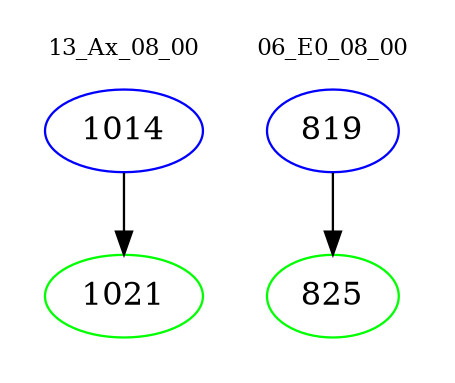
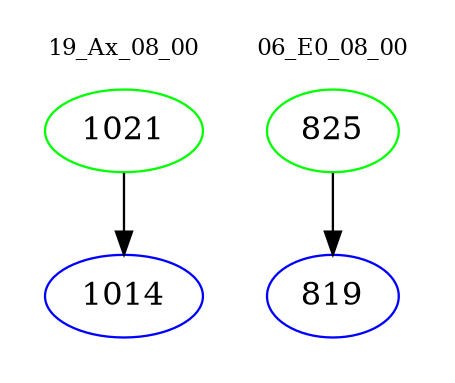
  digraph {
    node [color=green]
    edge [color=black]
    n1 [label=1021]
    n2 [color=blue label=1014]
    n3 [label=825]
    n4 [color=blue label=819]
    subgraph cluster_1 {
      color=white
      fontsize=10
-     label="13_Ax_08_00"
+     label="19_Ax_08_00"
      n1
      n2
    }
    subgraph cluster_2 {
      color=white
      fontsize=10
      label="06_E0_08_00"
      n3
      n4
    }
-   n2 -> n1
-   n4 -> n3
+   n1 -> n2
+   n3 -> n4
  }
